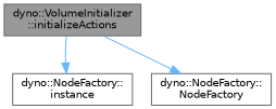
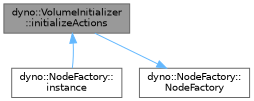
  digraph {
    rankdir=TB
    node [color=grey40 fillcolor=white fontname=Helvetica fontsize=10 shape=box style=filled]
    edge [color=steelblue1 fontname=Helvetica fontsize=10 labelfontname=Helvetica labelfontsize=10 style=solid]
    n1 [color=gray40 fillcolor=grey60 fontcolor=black height=0.2 label="dyno::VolumeInitializer\l::initializeActions" width=0.4]
    n2 [height=0.2 label="dyno::NodeFactory::\linstance" width=0.4]
    n3 [height=0.2 label="dyno::NodeFactory::\lNodeFactory" width=0.4]
-   n1 -> n2
+   n2 -> n1
    n1 -> n3
  }
